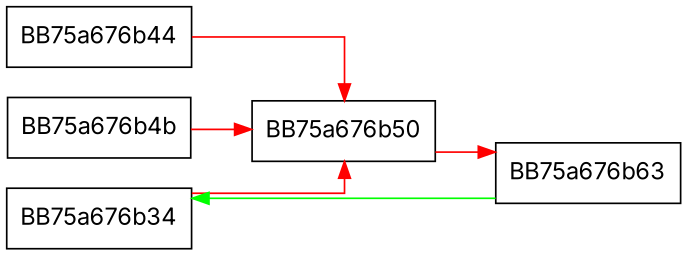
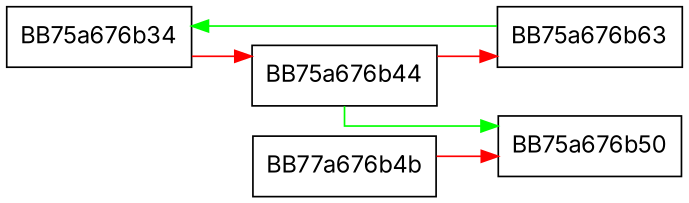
  digraph {
    fontname=Inter
    rankdir=LR
    splines=ortho
    node [fontname=Inter shape=box]
    edge [color=red fontname=Inter]
    BB75a676b34
    BB75a676b44
    BB75a676b63
    BB75a676b50
-   BB75a676b4b
-   BB75a676b34 -> BB75a676b50
-   BB75a676b44 -> BB75a676b50
+   BB75a676b4b [label=BB77a676b4b]
+   BB75a676b34 -> BB75a676b44
+   BB75a676b44 -> BB75a676b50 [color=green]
    BB75a676b63 -> BB75a676b34 [color=green]
-   BB75a676b50 -> BB75a676b63
+   BB75a676b44 -> BB75a676b63
    BB75a676b4b -> BB75a676b50
  }
